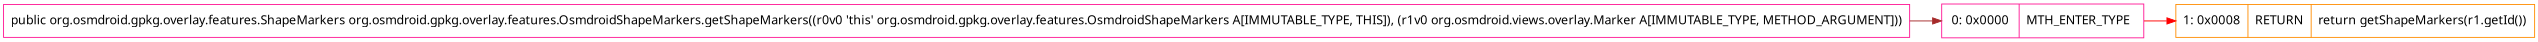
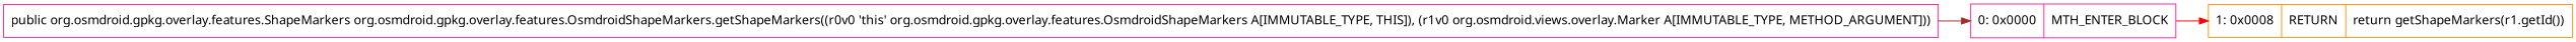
  digraph {
    rankdir=LR
    fontname="Noto Sans"
    node [shape=record color=deeppink fontname="Noto Sans"]
    edge [fontname="Noto Sans"]
-   n1 [label="{0\:\ 0x0000|MTH_ENTER_TYPE\l}"]
+   n1 [label="{0\:\ 0x0000|MTH_ENTER_BLOCK\l}"]
    n2 [label="{1\:\ 0x0008|RETURN\l|return getShapeMarkers(r1.getId())\l}" color=darkorange]
    n3 [label="{public org.osmdroid.gpkg.overlay.features.ShapeMarkers org.osmdroid.gpkg.overlay.features.OsmdroidShapeMarkers.getShapeMarkers((r0v0 'this' org.osmdroid.gpkg.overlay.features.OsmdroidShapeMarkers A[IMMUTABLE_TYPE, THIS]), (r1v0 org.osmdroid.views.overlay.Marker A[IMMUTABLE_TYPE, METHOD_ARGUMENT])) }"]
    n1 -> n2 [color=red]
    n3 -> n1 [color=brown]
  }
